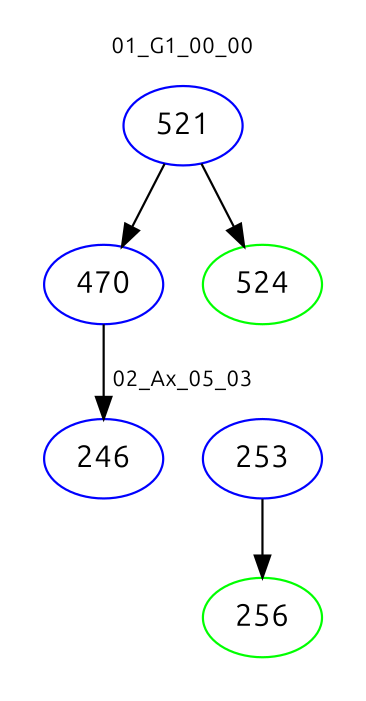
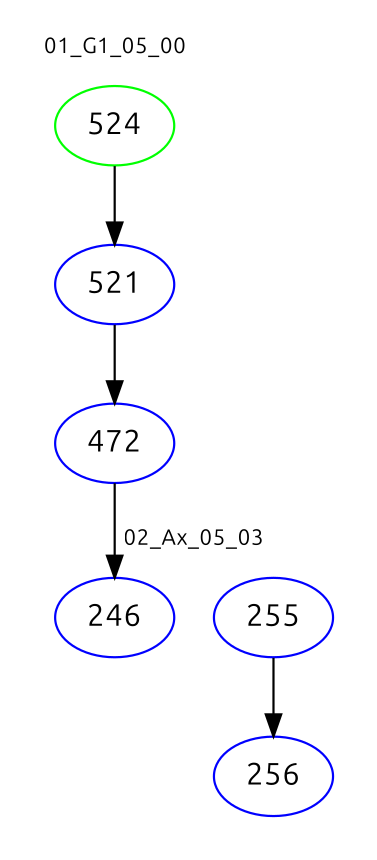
  digraph {
    fontname=Ubuntu
    node [color=blue fontname=Ubuntu]
    edge [color=black fontname=Ubuntu]
-   n1 [label=253]
+   n1 [label=255]
    n2 [label=246]
-   n3 [color=green label=256]
+   n3 [label=256]
    n4 [label=521]
-   n5 [label=470]
+   n5 [label=472]
    n6 [color=green label=524]
    subgraph cluster_1 {
      color=white
      fontsize=10
      label="02_Ax_05_03"
      n1
      n2
      n3
    }
    subgraph cluster_2 {
      color=white
      fontsize=10
-     label="01_G1_00_00"
+     label="01_G1_05_00"
      n4
      n5
      n6
    }
    n1 -> n3
    n4 -> n5
-   n4 -> n6
+   n6 -> n4
    n5 -> n2
  }
